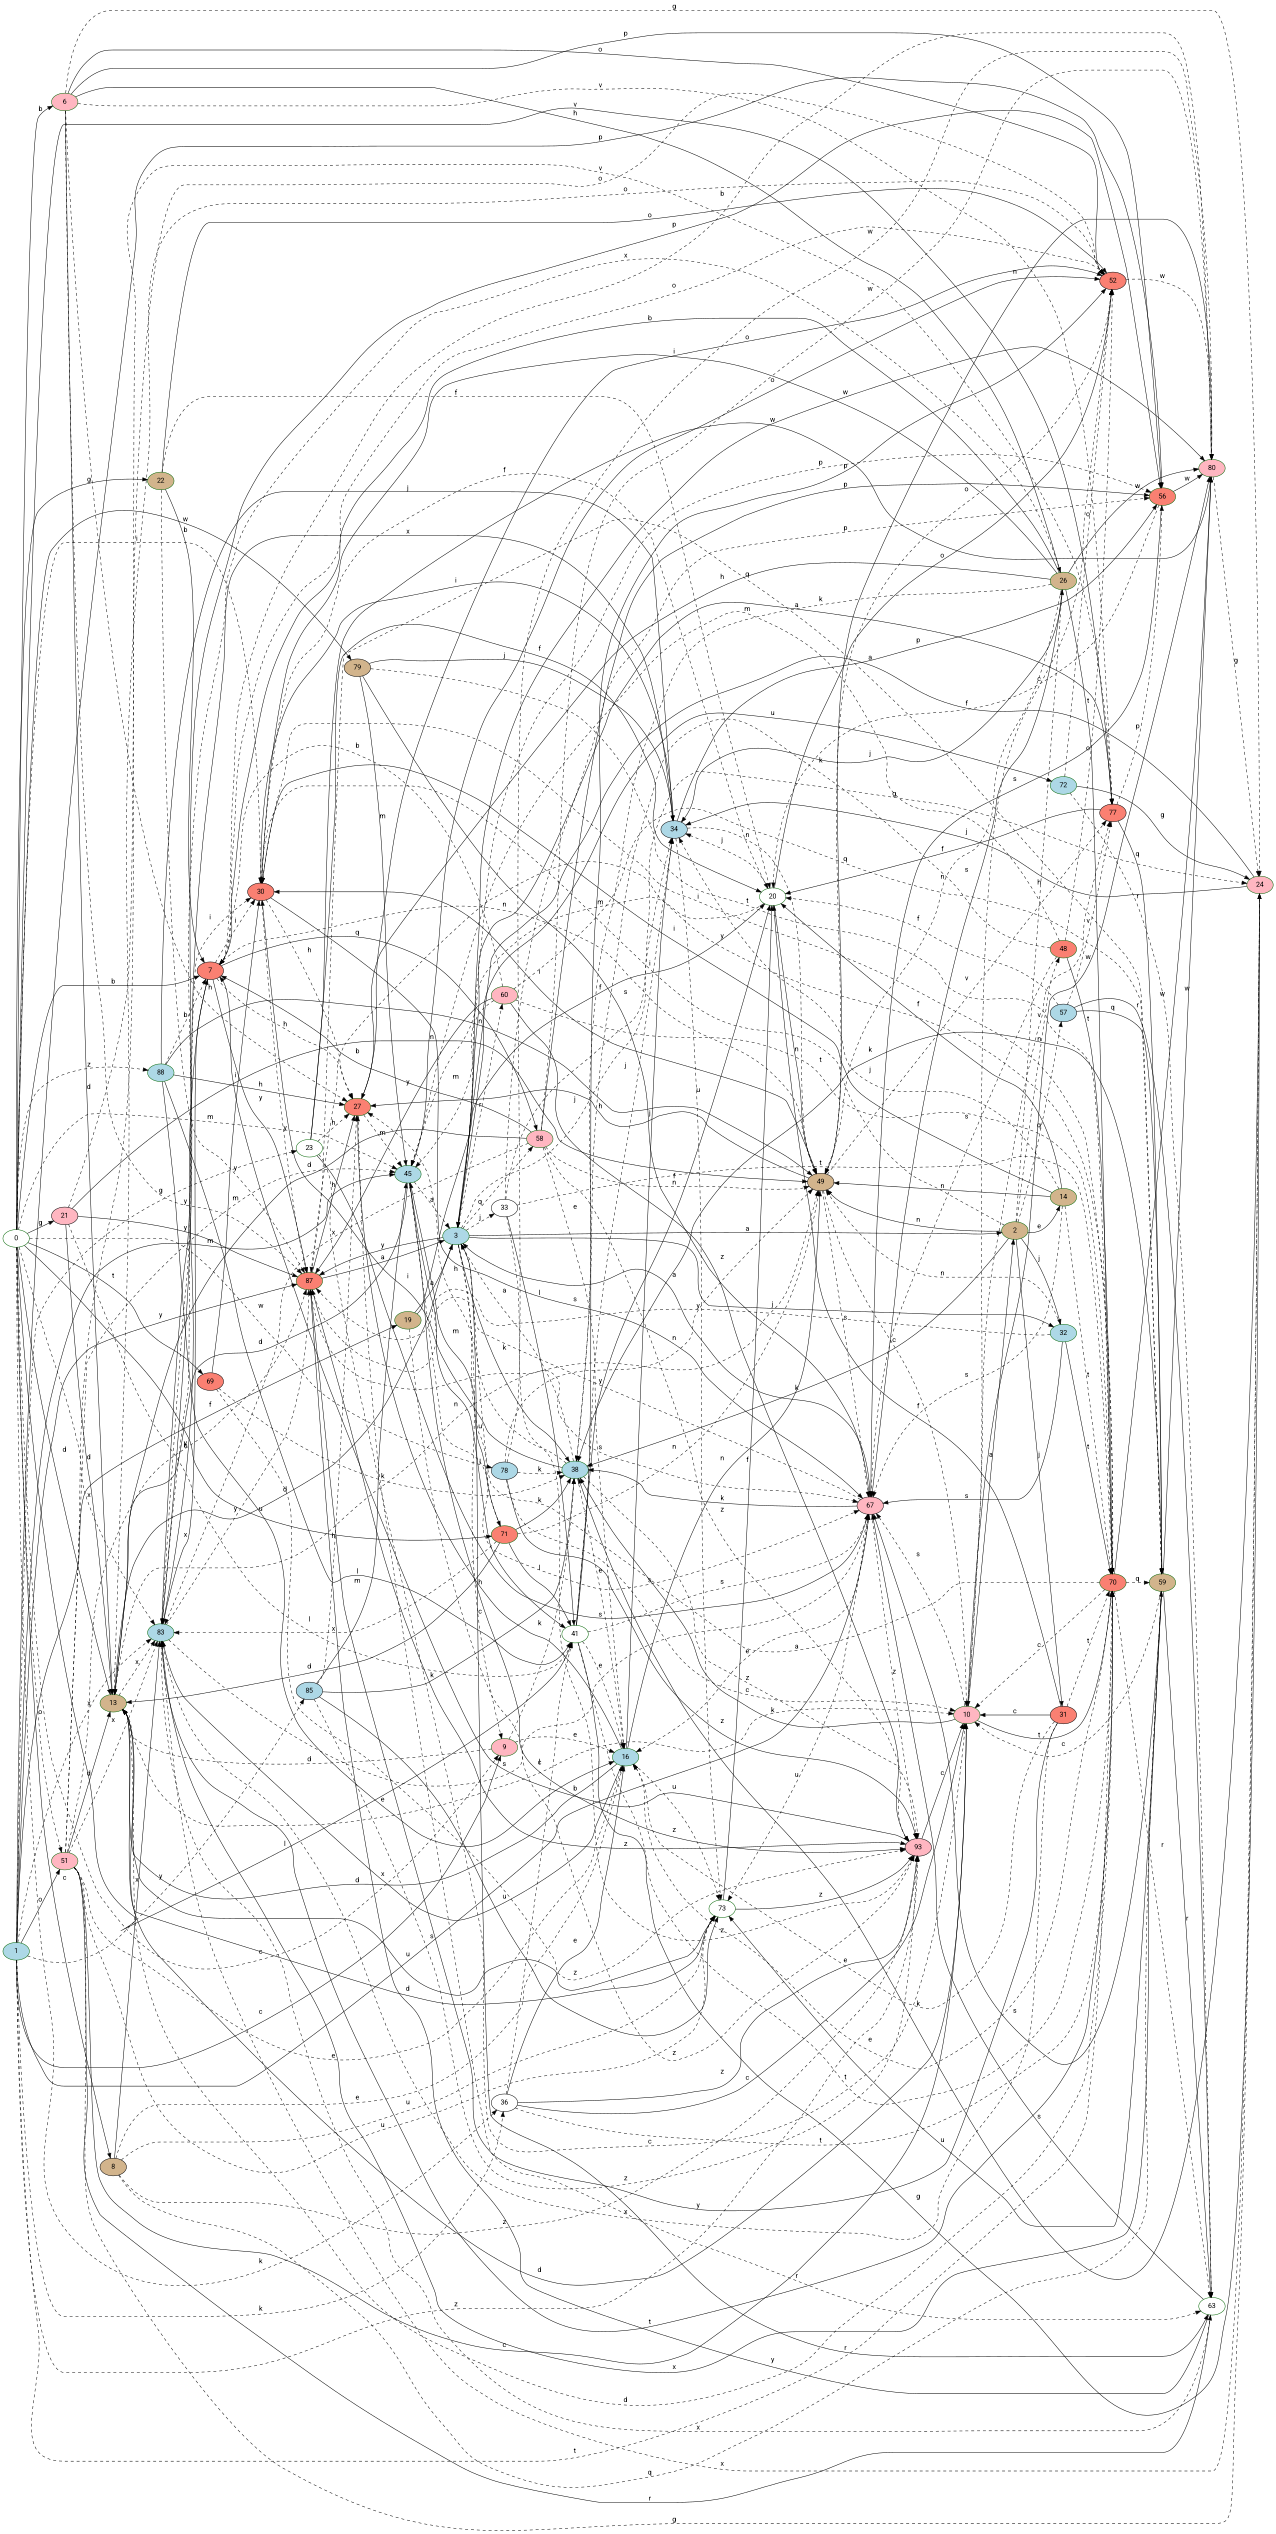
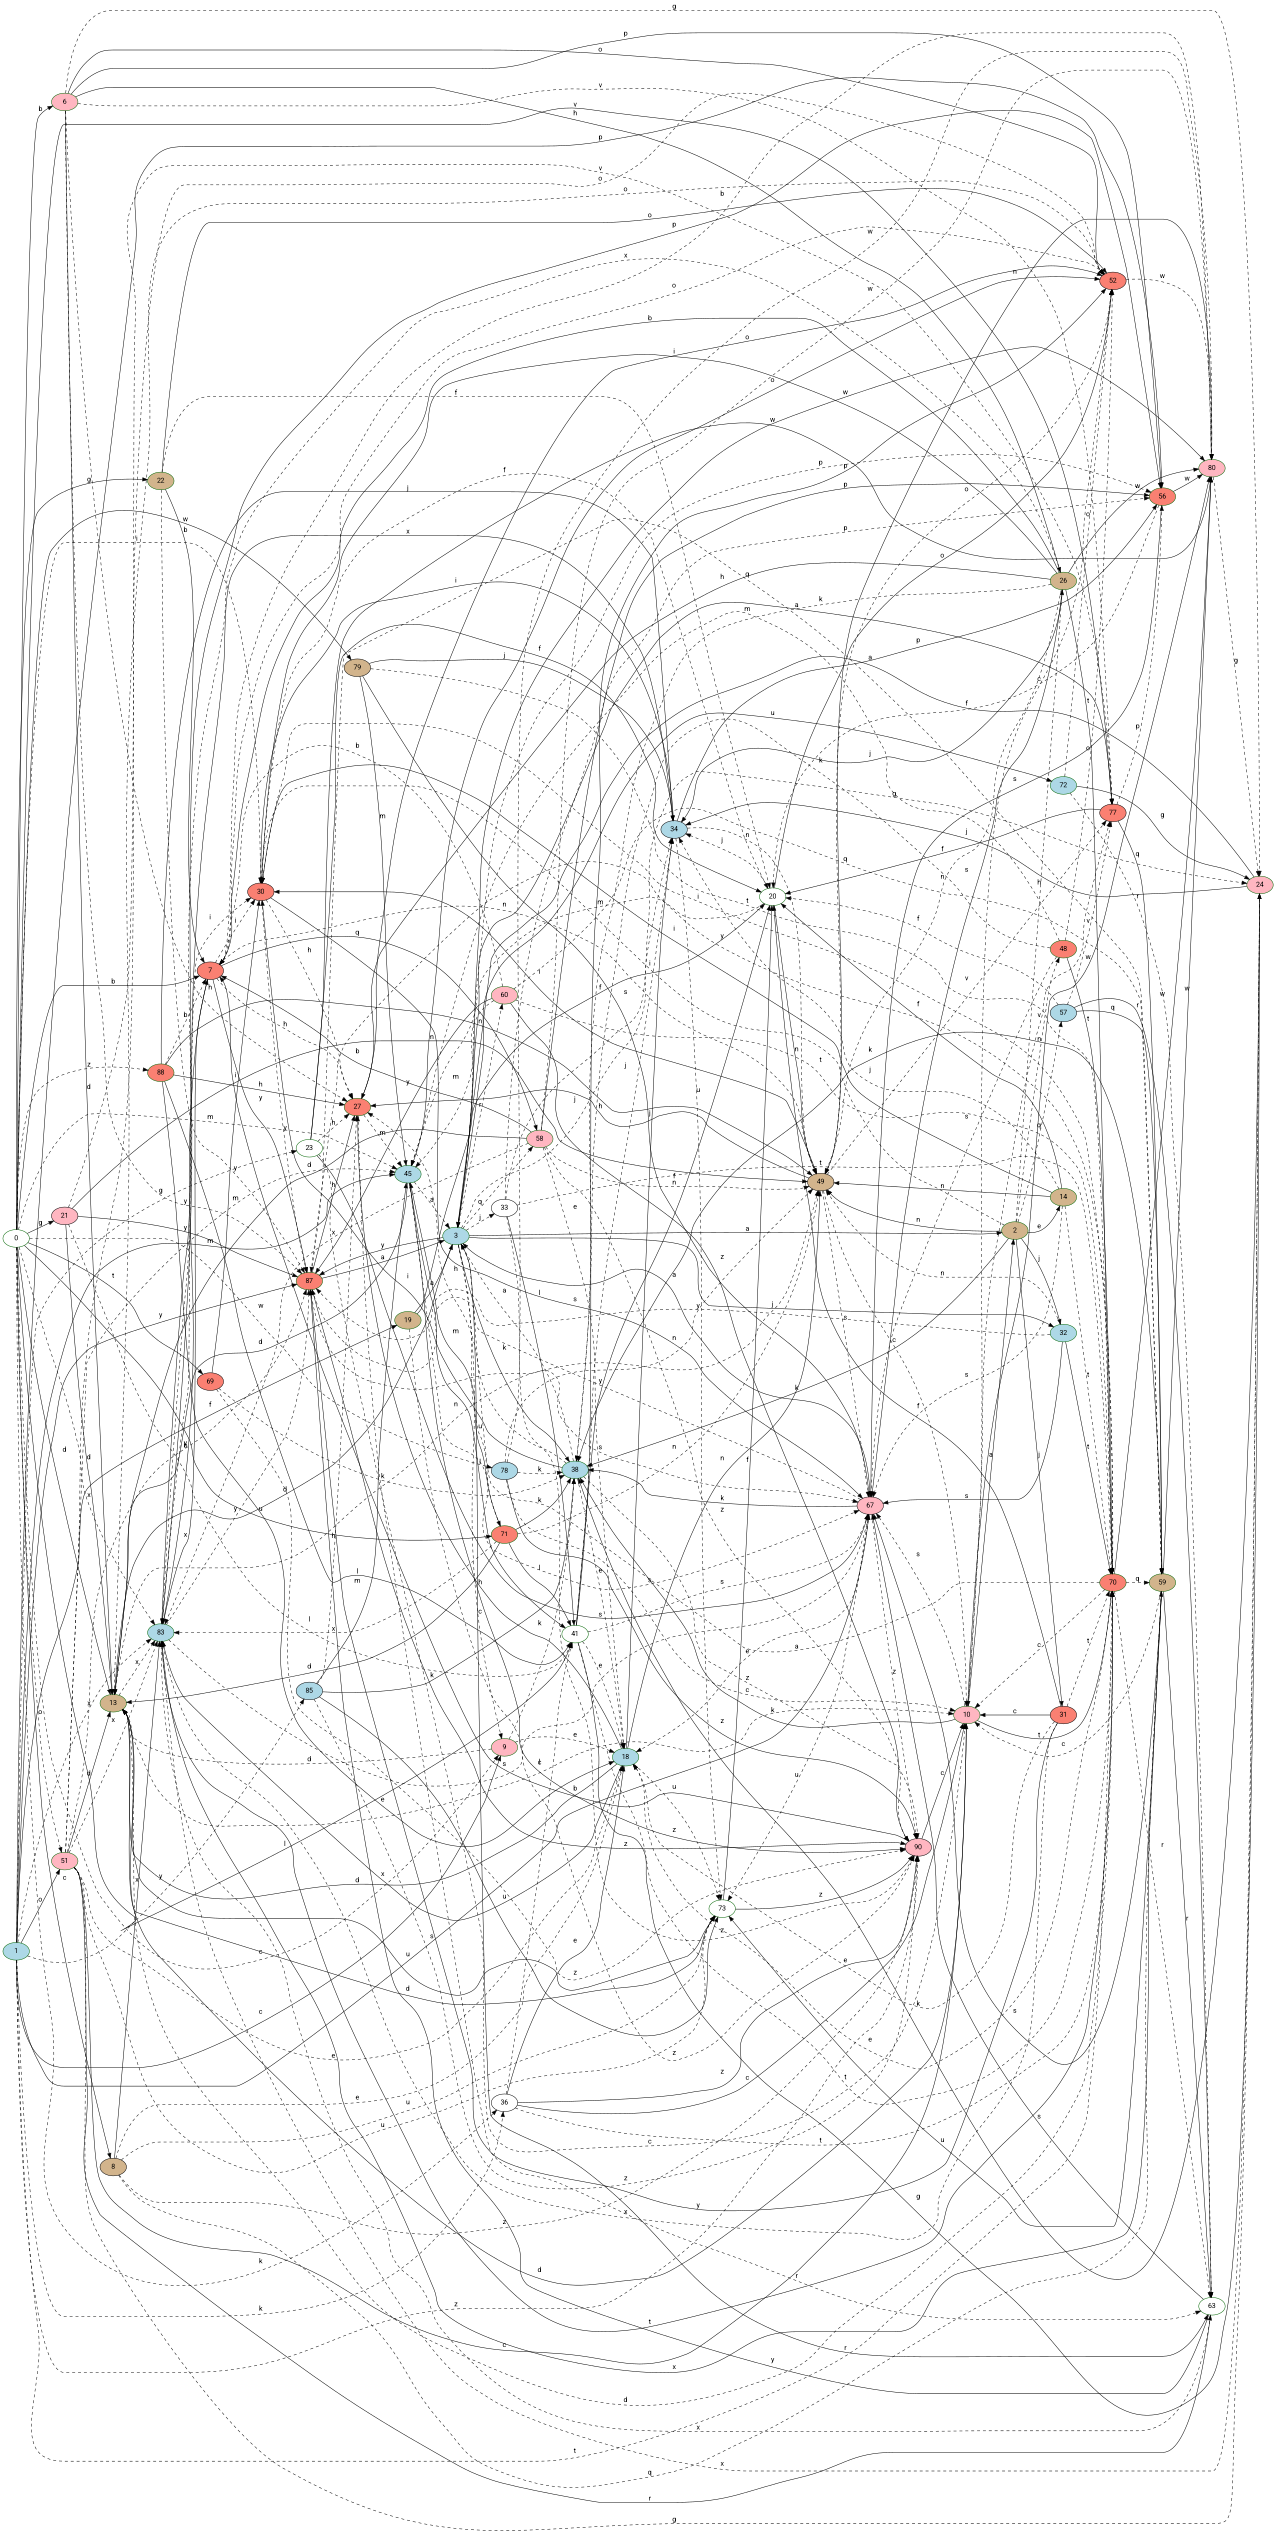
  strict digraph {
    fontname=Roboto
    rankdir=LR
    node [color=darkgreen fillcolor=salmon fontname=Roboto style=filled]
    edge [fontname=Roboto style=solid]
    0 [fillcolor=white]
    6 [fillcolor=lightpink]
    7 [color=black]
    8 [color=black fillcolor=tan]
    9 [fillcolor=lightpink]
    13 [fillcolor=tan]
    21 [color=black fillcolor=lightpink]
    22 [fillcolor=tan]
    30 [color=black]
    36 [color=black fillcolor=white]
    41 [fillcolor=white]
    45 [fillcolor=lightblue]
    51 [fillcolor=lightpink]
    69 [color=black]
    71
    77 [color=black]
    78 [color=black fillcolor=lightblue]
    79 [color=black fillcolor=tan]
    83 [fillcolor=lightblue]
-   88 [fillcolor=lightblue]
+   88
    56
    87
    26 [fillcolor=tan]
    24 [fillcolor=lightpink]
    27
    52 [color=black]
    49 [color=black fillcolor=tan]
    58 [fillcolor=lightpink]
-   90 [color=black fillcolor=lightpink label=93]
-   16 [fillcolor=lightblue]
+   90 [color=black fillcolor=lightpink]
+   16 [fillcolor=lightblue label=18]
    59 [fillcolor=tan]
    73 [fillcolor=white]
    38 [fillcolor=lightblue]
    10 [fillcolor=lightpink]
    20 [fillcolor=white]
    67 [color=black fillcolor=lightpink]
    70
    34 [color=black fillcolor=lightblue]
    3 [fillcolor=lightblue]
    63 [fillcolor=white]
    80 [fillcolor=lightpink]
    1 [fillcolor=lightblue]
    19 [fillcolor=tan]
    23 [fillcolor=white]
    85 [color=black fillcolor=lightblue]
    2 [fillcolor=tan]
    14 [fillcolor=tan]
    31 [color=black]
    32 [fillcolor=lightblue]
    48
    57 [color=black fillcolor=lightblue]
    33 [color=black fillcolor=white]
    60 [fillcolor=lightpink]
    72 [fillcolor=lightblue]
    0 -> 6 [label=b]
    0 -> 7 [label=b]
    0 -> 8 [label=c]
    0 -> 9 [label=c style=dashed]
    0 -> 13 [label=d]
    0 -> 21 [label=g]
    0 -> 22 [label=g]
    0 -> 30 [label=i style=dashed]
    0 -> 36 [label=k style=dashed]
    0 -> 41 [label=l]
    0 -> 45 [label=m style=dashed]
    0 -> 51 [label=o style=dashed]
    0 -> 69 [label=t]
    0 -> 71 [label=u]
    0 -> 77 [label=v]
    0 -> 78 [label=w style=dashed]
    0 -> 79 [label=w]
    0 -> 83 [label=x style=dashed]
    0 -> 88 [label=z style=dashed]
    6 -> 13 [label=d]
    6 -> 77 [label=v style=dashed]
    6 -> 56 [label=p]
    6 -> 87 [label=y style=dashed]
    6 -> 26 [label=h]
    6 -> 24 [label=g style=dashed]
    6 -> 27 [label=h style=dashed]
    6 -> 52 [label=o]
    7 -> 30 [label=i style=dashed]
    7 -> 83 [label=x]
    7 -> 87 [label=y]
    7 -> 27 [label=h style=dashed]
    7 -> 52 [label=o style=dashed]
    7 -> 49 [label=n style=dashed]
    7 -> 58 [label=q]
    8 -> 83 [label=x]
    8 -> 90 [label=z style=dashed]
    8 -> 16 [label=e style=dashed]
    8 -> 59 [label=q style=dashed]
    8 -> 73 [label=u style=dashed]
    9 -> 13 [label=d style=dashed]
    9 -> 16 [label=e style=dashed]
    9 -> 38 [label=k style=dashed]
    13 -> 83 [label=x style=dashed]
    13 -> 52 [label=o style=dashed]
    13 -> 49 [label=n style=dashed]
    13 -> 73 [label=u]
    13 -> 10 [label=c style=dashed]
    21 -> 13 [label=d]
    21 -> 41 [label=l style=dashed]
    21 -> 77 [label=v style=dashed]
    21 -> 87 [label=y]
    21 -> 49 [label=n]
    22 -> 7 [label=b]
    22 -> 87 [label=y style=dashed]
    22 -> 52 [label=o]
    22 -> 20 [label=f style=dashed]
    30 -> 87 [label=y style=dashed]
    30 -> 27 [label=h style=dashed]
    30 -> 20 [label=f style=dashed]
    30 -> 67 [label=s]
    36 -> 41 [label=l style=dashed]
    36 -> 90 [label=z]
    36 -> 16 [label=e]
    36 -> 10 [label=c]
    36 -> 70 [label=t style=dashed]
    41 -> 24 [label=g]
    41 -> 52 [label=p]
    41 -> 16 [label=e style=dashed]
    41 -> 20 [label=f]
    41 -> 67 [label=s style=dashed]
    41 -> 70 [label=t style=dashed]
    41 -> 34 [label=j style=dashed]
    45 -> 13 [label=d]
    45 -> 41 [label=l]
    45 -> 52 [label=o]
    45 -> 90 [label=z]
    45 -> 67 [label=s style=dashed]
    45 -> 3 [label=a style=dashed]
    51 -> 13 [label=d]
    51 -> 45 [label=m style=dashed]
    51 -> 83 [label=x style=dashed]
    51 -> 87 [label=y style=dashed]
    51 -> 24 [label=g style=dashed]
    51 -> 52 [label=o style=dashed]
    51 -> 16 [label=e style=dashed]
    51 -> 73 [label=u style=dashed]
    51 -> 10 [label=c]
    51 -> 63 [label=r]
    69 -> 30 [label=i]
    69 -> 90 [label=z style=dashed]
    69 -> 38 [label=k style=dashed]
    71 -> 13 [label=d]
    71 -> 41 [label=l]
    71 -> 45 [label=m]
    71 -> 83 [label=x style=dashed]
    71 -> 49 [label=n style=dashed]
    71 -> 38 [label=k]
    77 -> 56 [label=p style=dashed]
    77 -> 59 [label=q]
    77 -> 20 [label=f]
    77 -> 3 [label=a]
    78 -> 49 [label=n style=dashed]
    78 -> 90 [label=z]
    78 -> 38 [label=k style=dashed]
    78 -> 10 [label=c style=dashed]
    78 -> 80 [label=w style=dashed]
    79 -> 45 [label=m]
    79 -> 67 [label=s]
    79 -> 70 [label=t style=dashed]
    79 -> 34 [label=j]
    83 -> 7 [label=b]
    83 -> 30 [label=i style=dashed]
    83 -> 56 [label=p]
    83 -> 87 [label=y style=dashed]
    83 -> 67 [label=s style=dashed]
    83 -> 70 [label=t]
    88 -> 7 [label=b style=dashed]
    88 -> 41 [label=l]
    88 -> 27 [label=h]
    88 -> 49 [label=n]
    88 -> 16 [label=e]
    88 -> 34 [label=j]
    56 -> 20 [label=f style=dashed]
    56 -> 67 [label=s]
    56 -> 80 [label=w]
    87 -> 27 [label=h]
    87 -> 90 [label=z]
    87 -> 59 [label=q style=dashed]
    87 -> 67 [label=s style=dashed]
    87 -> 3 [label=a]
    26 -> 7 [label=b]
    26 -> 30 [label=i]
    26 -> 83 [label=x style=dashed]
    26 -> 27 [label=h]
    26 -> 49 [label=n style=dashed]
    26 -> 38 [label=k style=dashed]
    26 -> 67 [label=s]
    26 -> 70 [label=t]
    26 -> 34 [label=j]
    26 -> 80 [label=w]
    24 -> 83 [label=x style=dashed]
    24 -> 38 [label=k]
    24 -> 34 [label=j]
    24 -> 3 [label=a]
    27 -> 45 [label=m style=dashed]
    27 -> 52 [label=o]
    27 -> 63 [label=r style=dashed]
    52 -> 10 [label=c style=dashed]
    52 -> 80 [label=w style=dashed]
    49 -> 30 [label=i]
    49 -> 77 [label=v style=dashed]
    49 -> 27 [label=h]
    49 -> 52 [label=o style=dashed]
    49 -> 10 [label=c style=dashed]
    49 -> 67 [label=s style=dashed]
    58 -> 7 [label=b]
    58 -> 13 [label=d]
    58 -> 83 [label=x style=dashed]
    58 -> 56 [label=p]
    58 -> 49 [label=n style=dashed]
    58 -> 90 [label=z style=dashed]
    58 -> 16 [label=e style=dashed]
    58 -> 80 [label=w style=dashed]
    90 -> 7 [label=b]
    90 -> 10 [label=c]
    16 -> 13 [label=d]
    16 -> 83 [label=x]
    16 -> 27 [label=h]
    16 -> 49 [label=n]
    16 -> 73 [label=u style=dashed]
    16 -> 34 [label=j]
    59 -> 83 [label=x]
    59 -> 73 [label=u]
    59 -> 38 [label=k]
    59 -> 10 [label=c style=dashed]
    59 -> 67 [label=s]
    59 -> 63 [label=r]
    59 -> 80 [label=w]
    73 -> 13 [label=d]
    73 -> 90 [label=z]
    73 -> 20 [label=f]
    38 -> 30 [label=i]
    38 -> 27 [label=h style=dashed]
    38 -> 90 [label=z style=dashed]
    38 -> 16 [label=e style=dashed]
    38 -> 3 [label=a style=dashed]
    10 -> 13 [label=d]
    10 -> 77 [label=v style=dashed]
    10 -> 38 [label=k]
    10 -> 67 [label=s style=dashed]
    10 -> 70 [label=t]
    10 -> 80 [label=w]
    10 -> 2 [label=a]
    20 -> 45 [label=m style=dashed]
    20 -> 52 [label=o]
    20 -> 49 [label=n]
    20 -> 34 [label=j style=dashed]
    67 -> 87 [label=y style=dashed]
    67 -> 90 [label=z style=dashed]
    67 -> 16 [label=e style=dashed]
    67 -> 73 [label=u style=dashed]
    67 -> 38 [label=k]
    67 -> 3 [label=a]
    70 -> 13 [label=d style=dashed]
    70 -> 30 [label=i style=dashed]
    70 -> 87 [label=y style=dashed]
    70 -> 16 [label=e style=dashed]
    70 -> 59 [label=q style=dashed]
    70 -> 10 [label=c style=dashed]
    70 -> 3 [label=a style=dashed]
    70 -> 63 [label=r style=dashed]
    70 -> 80 [label=w]
    34 -> 30 [label=i]
    34 -> 83 [label=x]
    34 -> 56 [label=p]
    34 -> 49 [label=n style=dashed]
    34 -> 73 [label=u style=dashed]
    3 -> 9 [label=c style=dashed]
    3 -> 13 [label=d]
    3 -> 71 [label=u style=dashed]
    3 -> 56 [label=p style=dashed]
    3 -> 87 [label=y]
    3 -> 58 [label=q style=dashed]
    3 -> 38 [label=k]
    3 -> 34 [label=j style=dashed]
    3 -> 63 [label=r]
    3 -> 80 [label=w]
    3 -> 2 [label=a]
    3 -> 32 [label=j]
    3 -> 33 [label=j style=dashed]
    3 -> 60 [label=r style=dashed]
    3 -> 72 [label=u]
    63 -> 83 [label=x style=dashed]
    63 -> 87 [label=y]
    63 -> 67 [label=s]
    80 -> 7 [label=b style=dashed]
    80 -> 24 [label=g style=dashed]
    80 -> 49 [label=n]
    1 -> 9 [label=c]
    1 -> 36 [label=k style=dashed]
    1 -> 45 [label=m]
    1 -> 51 [label=o]
    1 -> 83 [label=x style=dashed]
    1 -> 56 [label=p]
    1 -> 87 [label=y]
    1 -> 90 [label=z style=dashed]
    1 -> 67 [label=s]
    1 -> 70 [label=t style=dashed]
    1 -> 19 [label=f]
    1 -> 23 [label=g style=dashed]
    1 -> 85 [label=y style=dashed]
    19 -> 90 [label=z style=dashed]
    19 -> 20 [label=f]
    19 -> 3 [label=a]
    23 -> 27 [label=h style=dashed]
    23 -> 10 [label=c style=dashed]
    23 -> 20 [label=f]
    23 -> 67 [label=s]
    23 -> 80 [label=w]
    85 -> 45 [label=m]
    85 -> 27 [label=h style=dashed]
    85 -> 90 [label=z style=dashed]
    85 -> 73 [label=u]
    85 -> 38 [label=k]
    2 -> 30 [label=i style=dashed]
    2 -> 26 [label=h style=dashed]
    2 -> 49 [label=n]
    2 -> 38 [label=k]
    2 -> 14 [label=e]
    2 -> 31 [label=j]
    2 -> 32 [label=j]
    2 -> 48 [label=n style=dashed]
    2 -> 57 [label=q style=dashed]
    14 -> 30 [label=i]
    14 -> 49 [label=n]
    14 -> 20 [label=f]
    14 -> 67 [label=s style=dashed]
    14 -> 70 [label=t style=dashed]
    14 -> 34 [label=j style=dashed]
    31 -> 83 [label=x style=dashed]
    31 -> 87 [label=y]
    31 -> 16 [label=e style=dashed]
    31 -> 10 [label=c]
    31 -> 20 [label=f]
    31 -> 70 [label=t style=dashed]
    32 -> 87 [label=y style=dashed]
    32 -> 49 [label=n style=dashed]
    32 -> 67 [label=s]
    32 -> 70 [label=t]
    48 -> 45 [label=m style=dashed]
    48 -> 52 [label=o style=dashed]
    48 -> 38 [label=k style=dashed]
    48 -> 67 [label=s style=dashed]
    48 -> 70 [label=t]
    57 -> 77 [label=v style=dashed]
    57 -> 59 [label=q]
    57 -> 20 [label=f style=dashed]
    57 -> 63 [label=r]
    33 -> 41 [label=l]
    33 -> 56 [label=p style=dashed]
    33 -> 24 [label=g style=dashed]
    33 -> 90 [label=z style=dashed]
    33 -> 70 [label=t style=dashed]
    60 -> 7 [label=b style=dashed]
    60 -> 45 [label=m style=dashed]
    60 -> 87 [label=y]
    60 -> 90 [label=z]
    60 -> 59 [label=q style=dashed]
    60 -> 70 [label=t style=dashed]
    72 -> 24 [label=g]
    72 -> 52 [label=o style=dashed]
    72 -> 63 [label=r style=dashed]
  }
